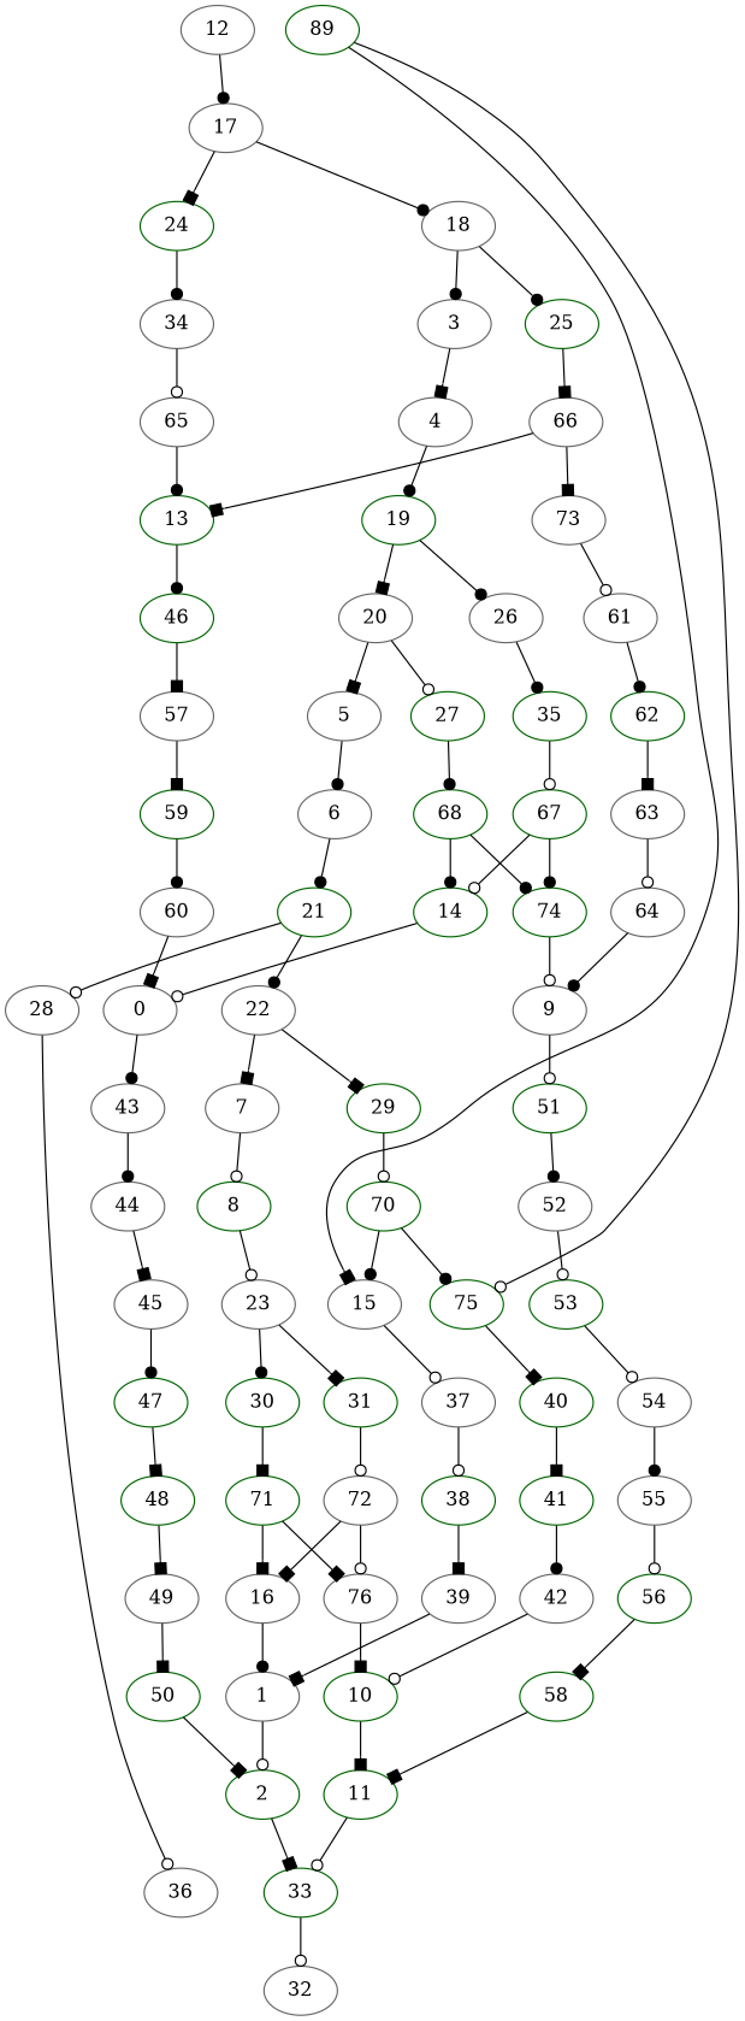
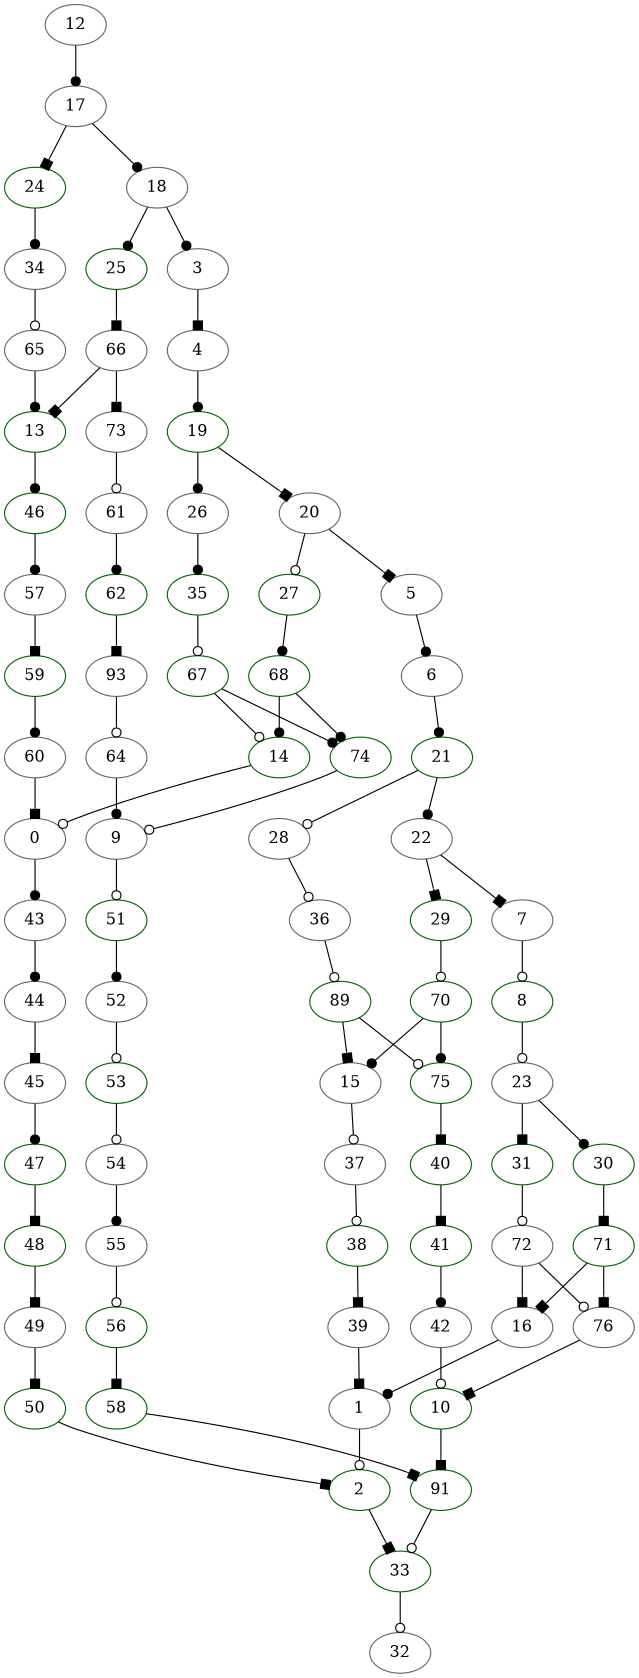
  digraph {
    node [color=gray40]
    edge [arrowhead=box weight=0]
    0
    43
    44
    2 [color=darkgreen]
    1
    33 [color=darkgreen]
    32
    3
    4
    19 [color=darkgreen]
    20
    26
    5
    6
    21 [color=darkgreen]
    22
    28
    8 [color=darkgreen]
    7
    23
    30 [color=darkgreen]
    31 [color=darkgreen]
    51 [color=darkgreen]
    9
    52
    10 [color=darkgreen]
-   11 [color=darkgreen]
+   11 [color=darkgreen label=91]
    12
    17
    18
    24 [color=darkgreen]
    13 [color=darkgreen]
    46 [color=darkgreen]
    57
    14 [color=darkgreen]
    15
    37
    38 [color=darkgreen]
    16
    25 [color=darkgreen]
    34
    66
    27 [color=darkgreen]
    35 [color=darkgreen]
    68 [color=darkgreen]
    29 [color=darkgreen]
    36
    70 [color=darkgreen]
    71 [color=darkgreen]
    72
    65
    73
    67 [color=darkgreen]
    74 [color=darkgreen]
    n55 [color=darkgreen label=89]
    75 [color=darkgreen]
    76
    39
    40 [color=darkgreen]
    41 [color=darkgreen]
    42
    45
    47 [color=darkgreen]
    48 [color=darkgreen]
    59 [color=darkgreen]
    49
    50 [color=darkgreen]
    53 [color=darkgreen]
    54
    55
    56 [color=darkgreen]
    58 [color=darkgreen]
    60
    62 [color=darkgreen]
    61
-   63
+   63 [label=93]
    64
    0 -> 43 [arrowhead=dot]
    43 -> 44 [arrowhead=dot]
    44 -> 45
    2 -> 33
    1 -> 2 [arrowhead=odot weight=1]
    33 -> 32 [arrowhead=odot]
    3 -> 4
    4 -> 19 [arrowhead=dot]
    19 -> 20
    19 -> 26 [arrowhead=dot]
    20 -> 5
    20 -> 27 [arrowhead=odot]
    26 -> 35 [arrowhead=dot]
    5 -> 6 [arrowhead=dot]
    6 -> 21 [arrowhead=dot]
    21 -> 22 [arrowhead=dot]
    21 -> 28 [arrowhead=odot]
    22 -> 7
    22 -> 29
    28 -> 36 [arrowhead=odot]
    8 -> 23 [arrowhead=odot]
    7 -> 8 [arrowhead=odot]
    23 -> 30 [arrowhead=dot]
    23 -> 31
    30 -> 71
    31 -> 72 [arrowhead=odot]
    51 -> 52 [arrowhead=dot]
    9 -> 51 [arrowhead=odot weight=1]
    52 -> 53 [arrowhead=odot]
    10 -> 11
    11 -> 33 [arrowhead=odot]
    12 -> 17 [arrowhead=dot]
    17 -> 18 [arrowhead=dot]
    17 -> 24
    18 -> 3 [arrowhead=dot]
    18 -> 25 [arrowhead=dot]
    24 -> 34 [arrowhead=dot]
    13 -> 46 [arrowhead=dot]
-   46 -> 57
+   46 -> 57 [arrowhead=dot]
    57 -> 59
    14 -> 0 [arrowhead=odot]
    15 -> 37 [arrowhead=odot]
    37 -> 38 [arrowhead=odot]
    38 -> 39
    16 -> 1 [arrowhead=dot]
    25 -> 66
    34 -> 65 [arrowhead=odot]
    66 -> 13
    66 -> 73
    27 -> 68 [arrowhead=dot]
    35 -> 67 [arrowhead=odot]
    68 -> 14 [arrowhead=dot weight=1]
    68 -> 74 [arrowhead=dot]
    29 -> 70 [arrowhead=odot weight=1]
+   36 -> n55 [arrowhead=odot]
    70 -> 15 [arrowhead=dot]
    70 -> 75 [arrowhead=dot]
    71 -> 16
    71 -> 76
    72 -> 16
    72 -> 76 [arrowhead=odot]
    65 -> 13 [arrowhead=dot]
    73 -> 61 [arrowhead=odot]
    67 -> 14 [arrowhead=odot]
    67 -> 74 [arrowhead=dot]
    74 -> 9 [arrowhead=odot]
    n55 -> 15
    n55 -> 75 [arrowhead=odot]
    75 -> 40
    76 -> 10
    39 -> 1
    40 -> 41
    41 -> 42 [arrowhead=dot]
    42 -> 10 [arrowhead=odot]
    45 -> 47 [arrowhead=dot weight=1]
    47 -> 48
    48 -> 49
    59 -> 60 [arrowhead=dot]
    49 -> 50
    50 -> 2
    53 -> 54 [arrowhead=odot]
    54 -> 55 [arrowhead=dot]
    55 -> 56 [arrowhead=odot]
    56 -> 58
    58 -> 11
    60 -> 0
    62 -> 63
    61 -> 62 [arrowhead=dot]
    63 -> 64 [arrowhead=odot]
    64 -> 9 [arrowhead=dot]
  }
